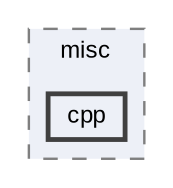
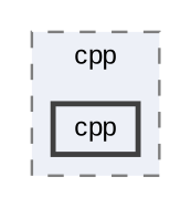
  digraph {
    compound=true
    fontname="Liberation Sans"
    n1 [color=grey25 fillcolor="#edf0f7" fontname="Liberation Sans" fontsize=10 height=0.2 label=cpp shape=box style="filled,bold" width=0.4]
    subgraph cluster_1 {
      bgcolor="#edf0f7"
      fontsize=10
-     label=misc
+     label=cpp
      pencolor=grey50
      style="filled,dashed"
      n1
    }
  }
